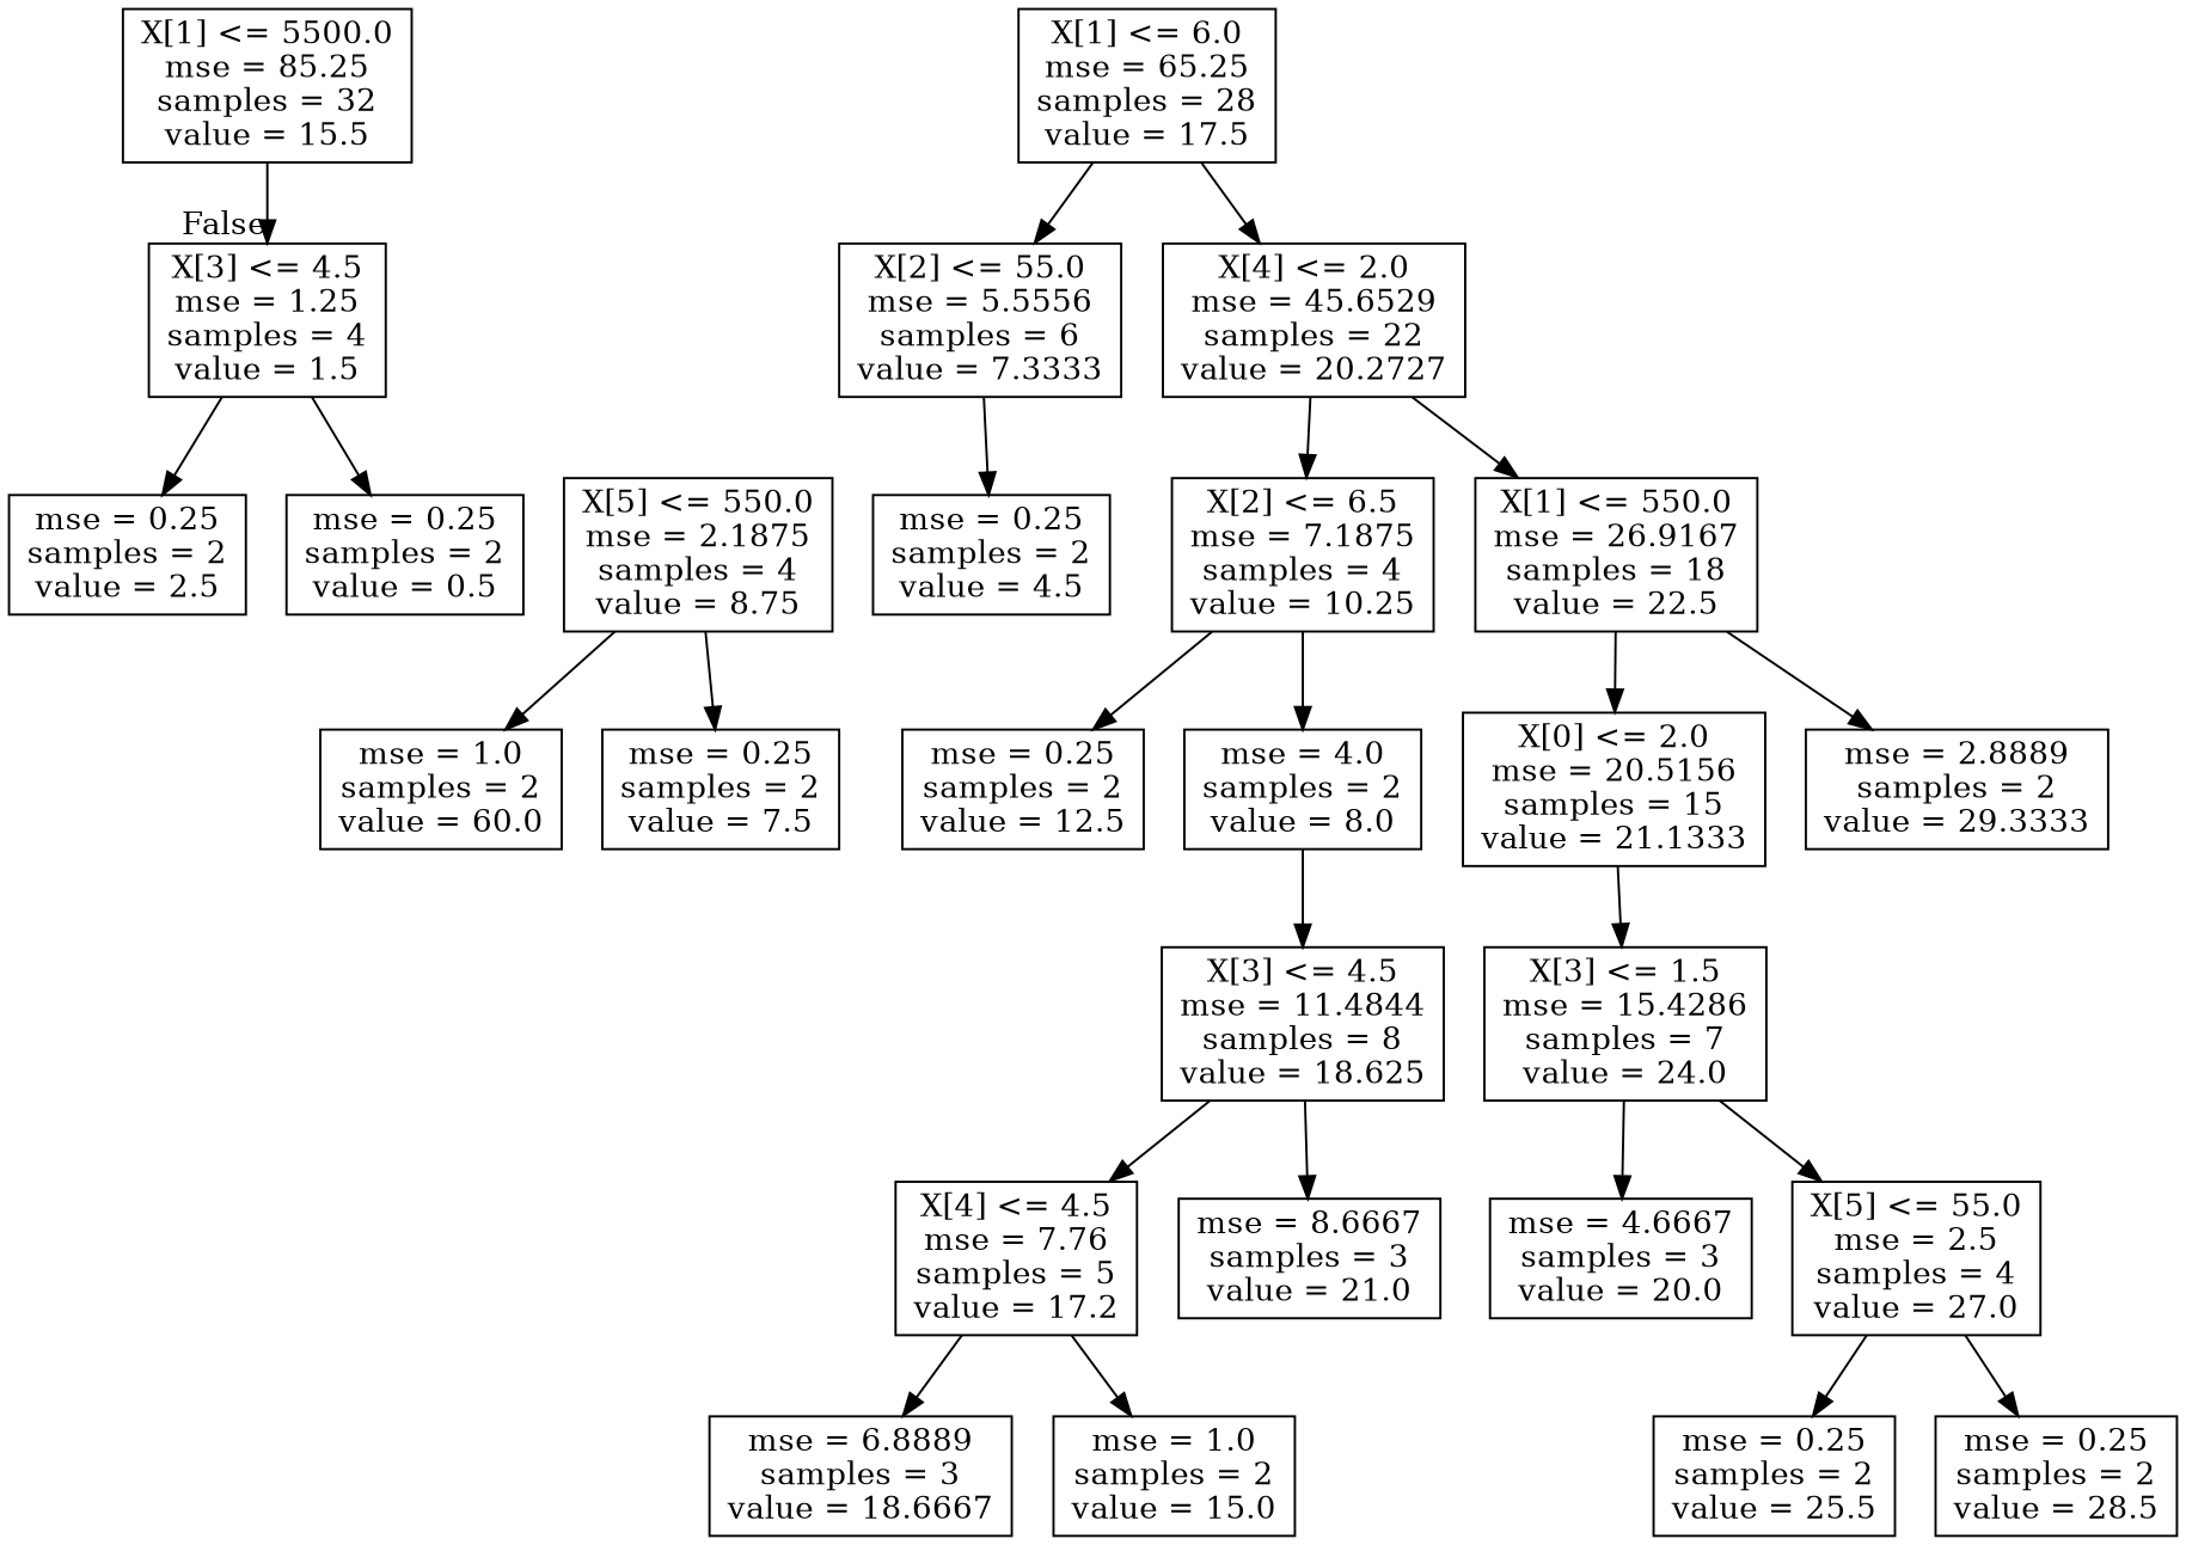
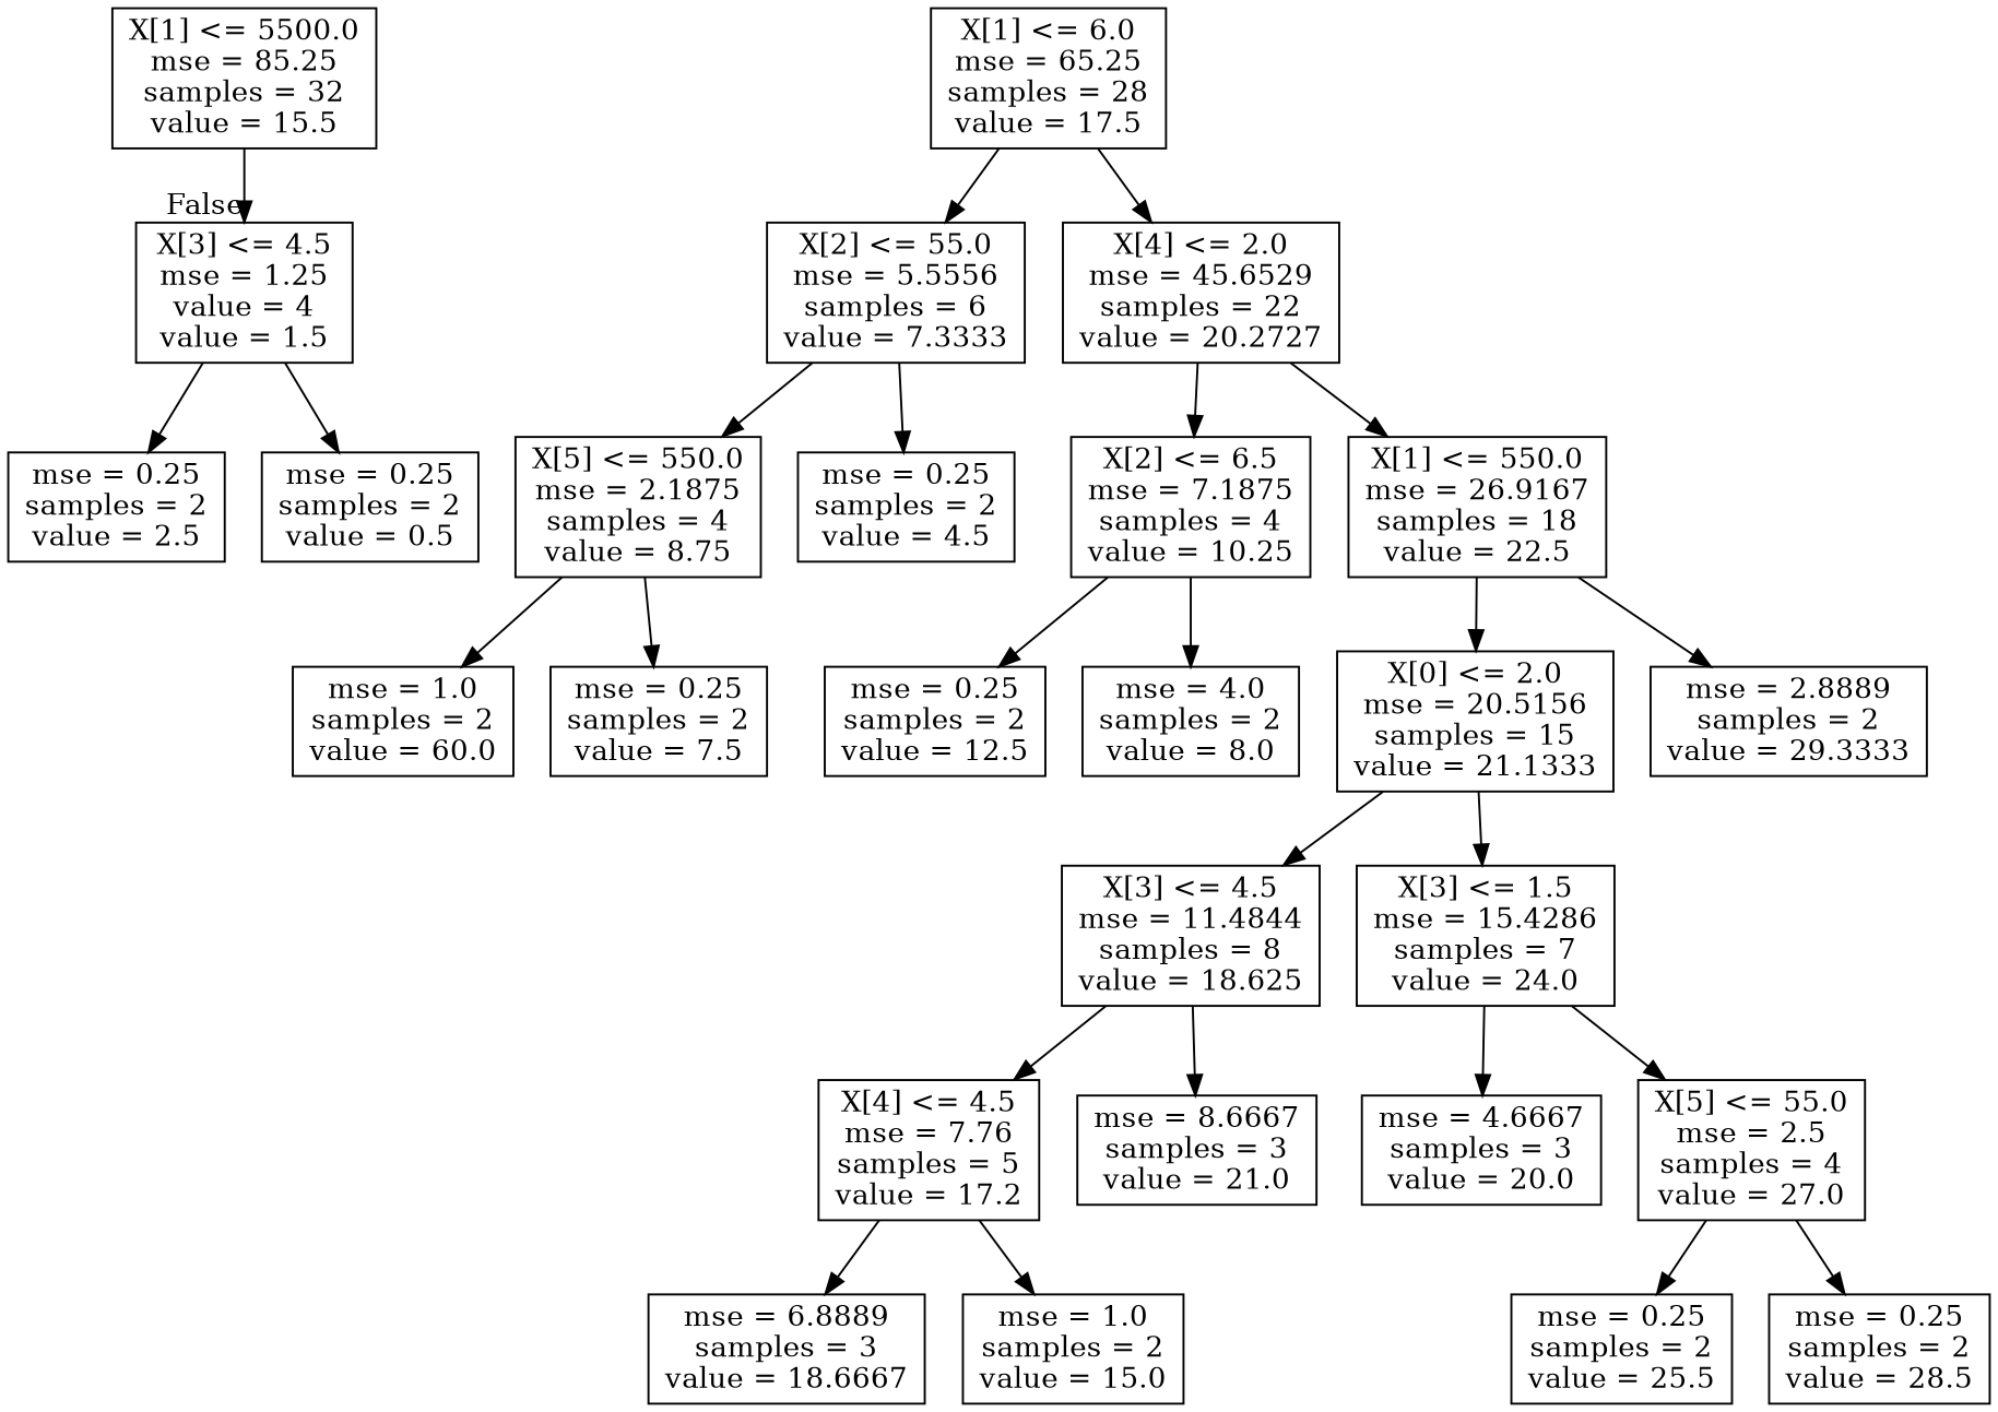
  digraph {
    node [shape=box]
    n1 [label="X[1] <= 5500.0\nmse = 85.25\nsamples = 32\nvalue = 15.5"]
-   n2 [label="X[3] <= 4.5\nmse = 1.25\nsamples = 4\nvalue = 1.5"]
+   n2 [label="X[3] <= 4.5\nmse = 1.25\nvalue = 4\nvalue = 1.5"]
    n3 [label="X[1] <= 6.0\nmse = 65.25\nsamples = 28\nvalue = 17.5"]
    n4 [label="X[2] <= 55.0\nmse = 5.5556\nsamples = 6\nvalue = 7.3333"]
    n5 [label="X[4] <= 2.0\nmse = 45.6529\nsamples = 22\nvalue = 20.2727"]
    n6 [label="mse = 0.25\nsamples = 2\nvalue = 2.5"]
    n7 [label="mse = 0.25\nsamples = 2\nvalue = 0.5"]
    n8 [label="X[5] <= 550.0\nmse = 2.1875\nsamples = 4\nvalue = 8.75"]
    n9 [label="mse = 0.25\nsamples = 2\nvalue = 4.5"]
    n10 [label="X[2] <= 6.5\nmse = 7.1875\nsamples = 4\nvalue = 10.25"]
    n11 [label="X[1] <= 550.0\nmse = 26.9167\nsamples = 18\nvalue = 22.5"]
    n12 [label="mse = 1.0\nsamples = 2\nvalue = 60.0"]
    n13 [label="mse = 0.25\nsamples = 2\nvalue = 7.5"]
    n14 [label="mse = 0.25\nsamples = 2\nvalue = 12.5"]
    n15 [label="mse = 4.0\nsamples = 2\nvalue = 8.0"]
    n16 [label="X[0] <= 2.0\nmse = 20.5156\nsamples = 15\nvalue = 21.1333"]
    n17 [label="mse = 2.8889\nsamples = 2\nvalue = 29.3333"]
    n18 [label="X[3] <= 4.5\nmse = 11.4844\nsamples = 8\nvalue = 18.625"]
    n19 [label="X[3] <= 1.5\nmse = 15.4286\nsamples = 7\nvalue = 24.0"]
    n20 [label="X[4] <= 4.5\nmse = 7.76\nsamples = 5\nvalue = 17.2"]
    n21 [label="mse = 8.6667\nsamples = 3\nvalue = 21.0"]
    n22 [label="mse = 4.6667\nsamples = 3\nvalue = 20.0"]
    n23 [label="X[5] <= 55.0\nmse = 2.5\nsamples = 4\nvalue = 27.0"]
    n24 [label="mse = 6.8889\nsamples = 3\nvalue = 18.6667"]
    n25 [label="mse = 1.0\nsamples = 2\nvalue = 15.0"]
    n26 [label="mse = 0.25\nsamples = 2\nvalue = 25.5"]
    n27 [label="mse = 0.25\nsamples = 2\nvalue = 28.5"]
    n1 -> n2 [headlabel=False labelangle=-45 labeldistance=2.5]
    n2 -> n6
    n2 -> n7
    n3 -> n4
    n3 -> n5
+   n4 -> n8
    n4 -> n9
    n5 -> n10
    n5 -> n11
    n8 -> n12
    n8 -> n13
    n10 -> n14
    n10 -> n15
    n11 -> n16
    n11 -> n17
-   n15 -> n18
+   n16 -> n18
    n16 -> n19
    n18 -> n20
    n18 -> n21
    n19 -> n22
    n19 -> n23
    n20 -> n24
    n20 -> n25
    n23 -> n26
    n23 -> n27
  }
